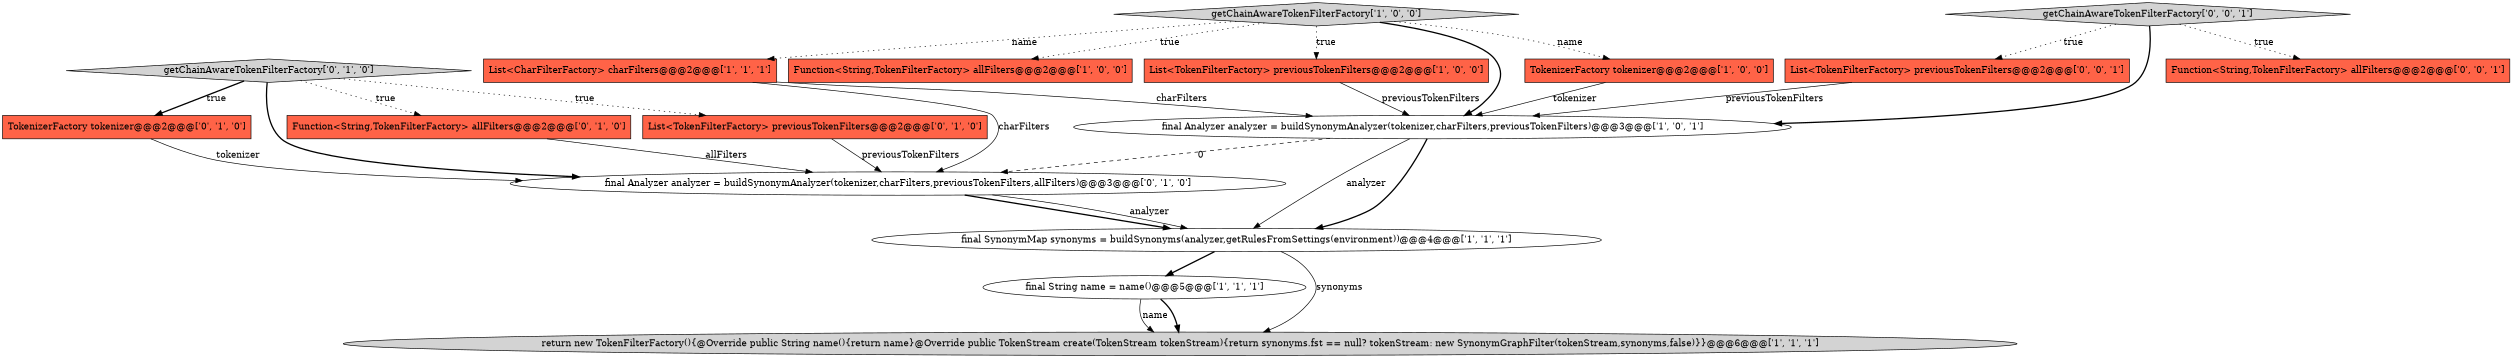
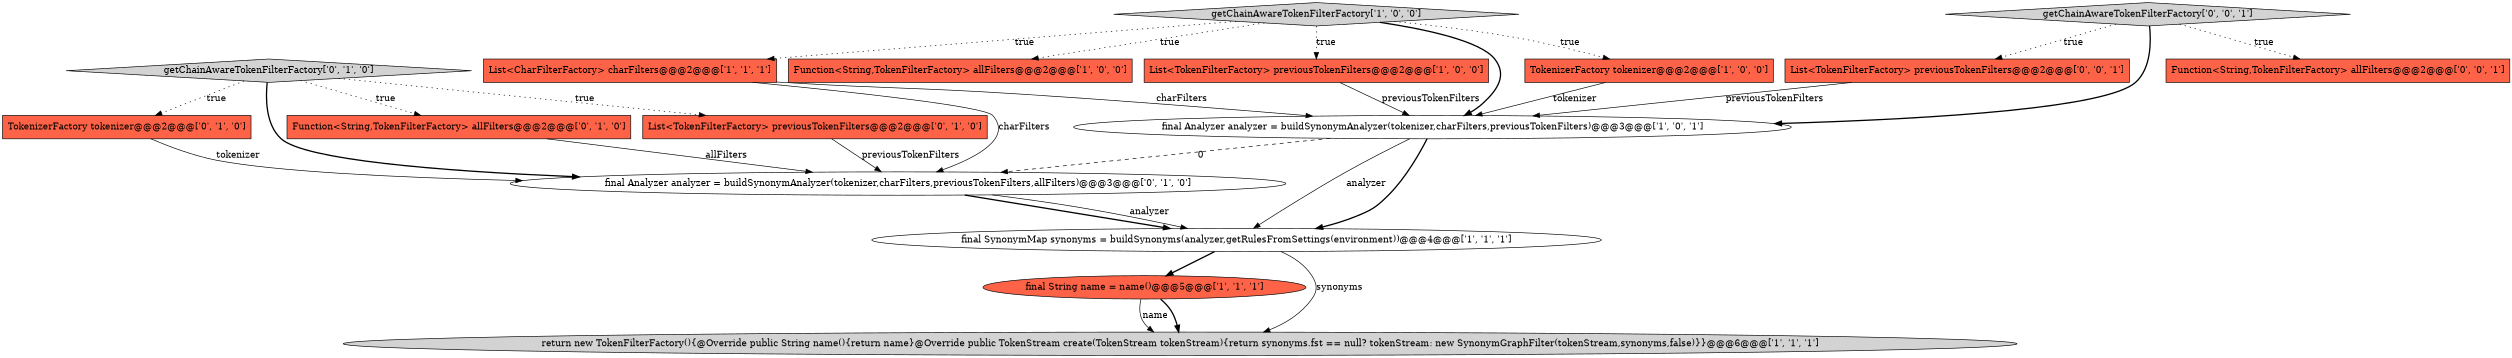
  digraph {
    node [fillcolor=tomato shape=box style=filled]
    edge [style=solid]
    n1 [label="List<TokenFilterFactory> previousTokenFilters@@@2@@@['1', '0', '0']"]
    n2 [fillcolor=white label="final Analyzer analyzer = buildSynonymAnalyzer(tokenizer,charFilters,previousTokenFilters)@@@3@@@['1', '0', '1']" shape=ellipse]
    n3 [fillcolor=white label="final Analyzer analyzer = buildSynonymAnalyzer(tokenizer,charFilters,previousTokenFilters,allFilters)@@@3@@@['0', '1', '0']" shape=ellipse]
    n4 [fillcolor=white label="final SynonymMap synonyms = buildSynonyms(analyzer,getRulesFromSettings(environment))@@@4@@@['1', '1', '1']" shape=ellipse]
    n5 [label="TokenizerFactory tokenizer@@@2@@@['1', '0', '0']"]
    n6 [fillcolor=lightgray label="getChainAwareTokenFilterFactory['0', '1', '0']" shape=diamond]
    n7 [label="Function<String,TokenFilterFactory> allFilters@@@2@@@['0', '1', '0']"]
    n8 [label="List<TokenFilterFactory> previousTokenFilters@@@2@@@['0', '1', '0']"]
    n9 [label="TokenizerFactory tokenizer@@@2@@@['0', '1', '0']"]
    n10 [label="List<CharFilterFactory> charFilters@@@2@@@['1', '1', '1']"]
-   n11 [fillcolor=white label="final String name = name()@@@5@@@['1', '1', '1']" shape=ellipse]
+   n11 [label="final String name = name()@@@5@@@['1', '1', '1']" shape=ellipse]
    n12 [fillcolor=lightgray label="return new TokenFilterFactory(){@Override public String name(){return name}@Override public TokenStream create(TokenStream tokenStream){return synonyms.fst == null? tokenStream: new SynonymGraphFilter(tokenStream,synonyms,false)}}@@@6@@@['1', '1', '1']" shape=ellipse]
    n13 [fillcolor=lightgray label="getChainAwareTokenFilterFactory['0', '0', '1']" shape=diamond]
    n14 [label="Function<String,TokenFilterFactory> allFilters@@@2@@@['0', '0', '1']"]
    n15 [label="List<TokenFilterFactory> previousTokenFilters@@@2@@@['0', '0', '1']"]
    n16 [fillcolor=lightgray label="getChainAwareTokenFilterFactory['1', '0', '0']" shape=diamond]
    n17 [label="Function<String,TokenFilterFactory> allFilters@@@2@@@['1', '0', '0']"]
    n1 -> n2 [label=previousTokenFilters]
    n2 -> n3 [label=0 style=dashed]
    n2 -> n4 [style=bold]
    n2 -> n4 [label=analyzer]
    n3 -> n4 [style=bold]
    n3 -> n4 [label=analyzer]
    n4 -> n11 [style=bold]
    n4 -> n12 [label=synonyms]
    n5 -> n2 [label=tokenizer]
    n6 -> n3 [style=bold]
    n6 -> n7 [label=true style=dotted]
    n6 -> n8 [label=true style=dotted]
-   n6 -> n9 [label=true style=bold]
+   n6 -> n9 [label=true style=dotted]
    n7 -> n3 [label=allFilters]
    n8 -> n3 [label=previousTokenFilters]
    n9 -> n3 [label=tokenizer]
    n10 -> n2 [label=charFilters]
    n10 -> n3 [label=charFilters]
    n11 -> n12 [style=bold]
    n11 -> n12 [label=name]
    n13 -> n2 [style=bold]
    n13 -> n14 [label=true style=dotted]
    n13 -> n15 [label=true style=dotted]
    n15 -> n2 [label=previousTokenFilters]
    n16 -> n1 [label=true style=dotted]
    n16 -> n2 [style=bold]
-   n16 -> n5 [label=name style=dotted]
-   n16 -> n10 [label=name style=dotted]
+   n16 -> n5 [label=true style=dotted]
+   n16 -> n10 [label=true style=dotted]
    n16 -> n17 [label=true style=dotted]
  }
